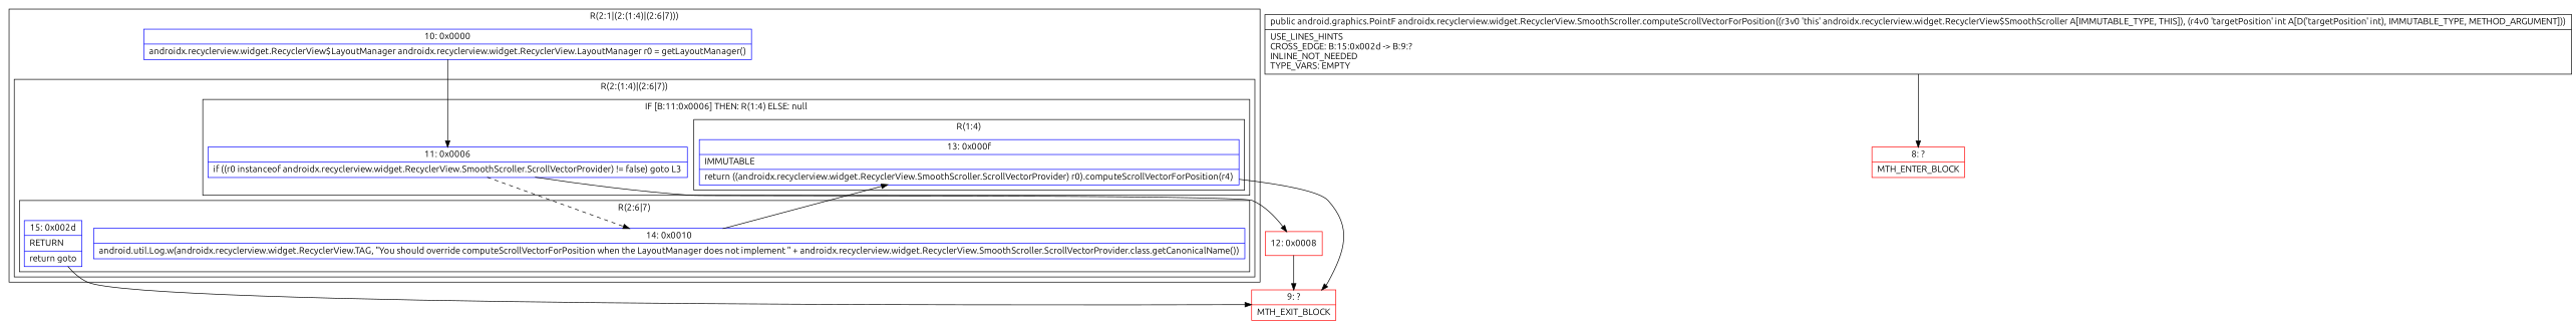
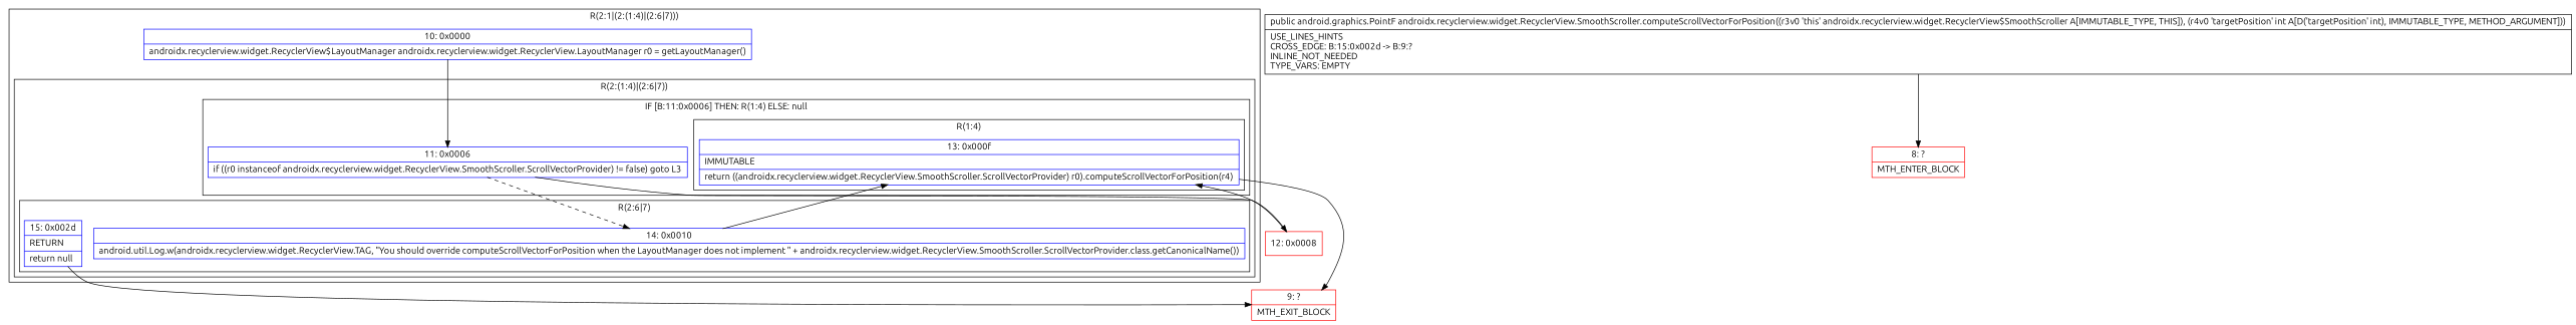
  digraph {
    fontname=Ubuntu
    node [color=blue fontname=Ubuntu shape=record]
    edge [fontname=Ubuntu]
    n1 [label="{13\:\ 0x000f|IMMUTABLE\l|return ((androidx.recyclerview.widget.RecyclerView.SmoothScroller.ScrollVectorProvider) r0).computeScrollVectorForPosition(r4)\l}"]
    n2 [label="{11\:\ 0x0006|if ((r0 instanceof androidx.recyclerview.widget.RecyclerView.SmoothScroller.ScrollVectorProvider) != false) goto L3\l}"]
    n3 [label="{14\:\ 0x0010|android.util.Log.w(androidx.recyclerview.widget.RecyclerView.TAG, \"You should override computeScrollVectorForPosition when the LayoutManager does not implement \" + androidx.recyclerview.widget.RecyclerView.SmoothScroller.ScrollVectorProvider.class.getCanonicalName())\l}"]
-   n4 [label="{15\:\ 0x002d|RETURN\l|return goto\l}"]
+   n4 [label="{15\:\ 0x002d|RETURN\l|return null\l}"]
    n5 [label="{10\:\ 0x0000|androidx.recyclerview.widget.RecyclerView$LayoutManager androidx.recyclerview.widget.RecyclerView.LayoutManager r0 = getLayoutManager()\l}"]
    n6 [color=red label="{9\:\ ?|MTH_EXIT_BLOCK\l}"]
    n7 [color=red label="{12\:\ 0x0008}"]
    n8 [color=red label="{8\:\ ?|MTH_ENTER_BLOCK\l}"]
    n9 [label="{public android.graphics.PointF androidx.recyclerview.widget.RecyclerView.SmoothScroller.computeScrollVectorForPosition((r3v0 'this' androidx.recyclerview.widget.RecyclerView$SmoothScroller A[IMMUTABLE_TYPE, THIS]), (r4v0 'targetPosition' int A[D('targetPosition' int), IMMUTABLE_TYPE, METHOD_ARGUMENT]))  | USE_LINES_HINTS\lCROSS_EDGE: B:15:0x002d \-\> B:9:?\lINLINE_NOT_NEEDED\lTYPE_VARS: EMPTY\l}" color=""]
    subgraph cluster_1 {
      label="R(2:1|(2:(1:4)|(2:6|7)))"
      n5
      subgraph cluster_2 {
        label="R(2:(1:4)|(2:6|7))"
        subgraph cluster_3 {
          label="IF [B:11:0x0006] THEN: R(1:4) ELSE: null"
          n2
          subgraph cluster_4 {
            label="R(1:4)"
            n1
          }
        }
        subgraph cluster_5 {
          label="R(2:6|7)"
          n3
          n4
        }
      }
    }
    n1 -> n6
    n2 -> n3 [style=dashed]
    n2 -> n7
    n3 -> n1
    n4 -> n6
    n5 -> n2
-   n7 -> n6
+   n7 -> n1
    n9 -> n8
  }
